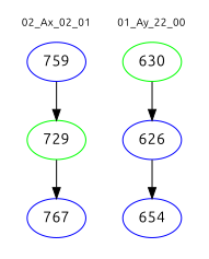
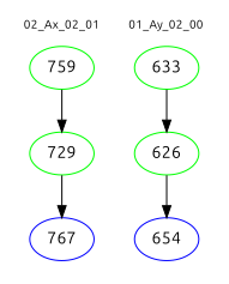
  digraph {
    fontname=Ubuntu
    node [color=green fontname=Ubuntu]
    edge [color=black fontname=Ubuntu]
-   n1 [color=blue label=759]
+   n1 [label=759]
    n2 [label=729]
    n3 [color=blue label=767]
-   n4 [label=630]
-   n5 [color=blue label=626]
+   n4 [label=633]
+   n5 [label=626]
    n6 [color=blue label=654]
    subgraph cluster_1 {
      color=white
      fontsize=10
      label="02_Ax_02_01"
      n1
      n2
      n3
    }
    subgraph cluster_2 {
      color=white
      fontsize=10
-     label="01_Ay_22_00"
+     label="01_Ay_02_00"
      n4
      n5
      n6
    }
    n1 -> n2
    n2 -> n3
    n4 -> n5
    n5 -> n6
  }
